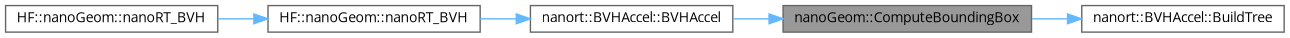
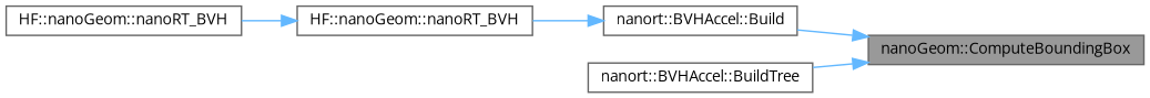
  digraph {
    fontname="Open Sans"
    rankdir=RL
    node [color=grey40 fillcolor=white fontname="Open Sans" fontsize=10 shape=box style=filled]
    edge [color=steelblue1 dir=back fontname="Open Sans" fontsize=10 labelfontname=Helvetica labelfontsize=10 style=solid]
    n1 [color=gray40 fillcolor=grey60 fontcolor=black height=0.2 label="nanoGeom::ComputeBoundingBox" width=0.4]
-   n2 [height=0.2 label="nanort::BVHAccel::BVHAccel" width=0.4]
+   n2 [height=0.2 label="nanort::BVHAccel::Build" width=0.4]
    n3 [height=0.2 label="nanort::BVHAccel::BuildTree" width=0.4]
    n4 [height=0.2 label="HF::nanoGeom::nanoRT_BVH" width=0.4]
    n5 [height=0.2 label="HF::nanoGeom::nanoRT_BVH" width=0.4]
    n1 -> n2
-   n3 -> n1
+   n1 -> n3
    n2 -> n4
    n4 -> n5
  }
